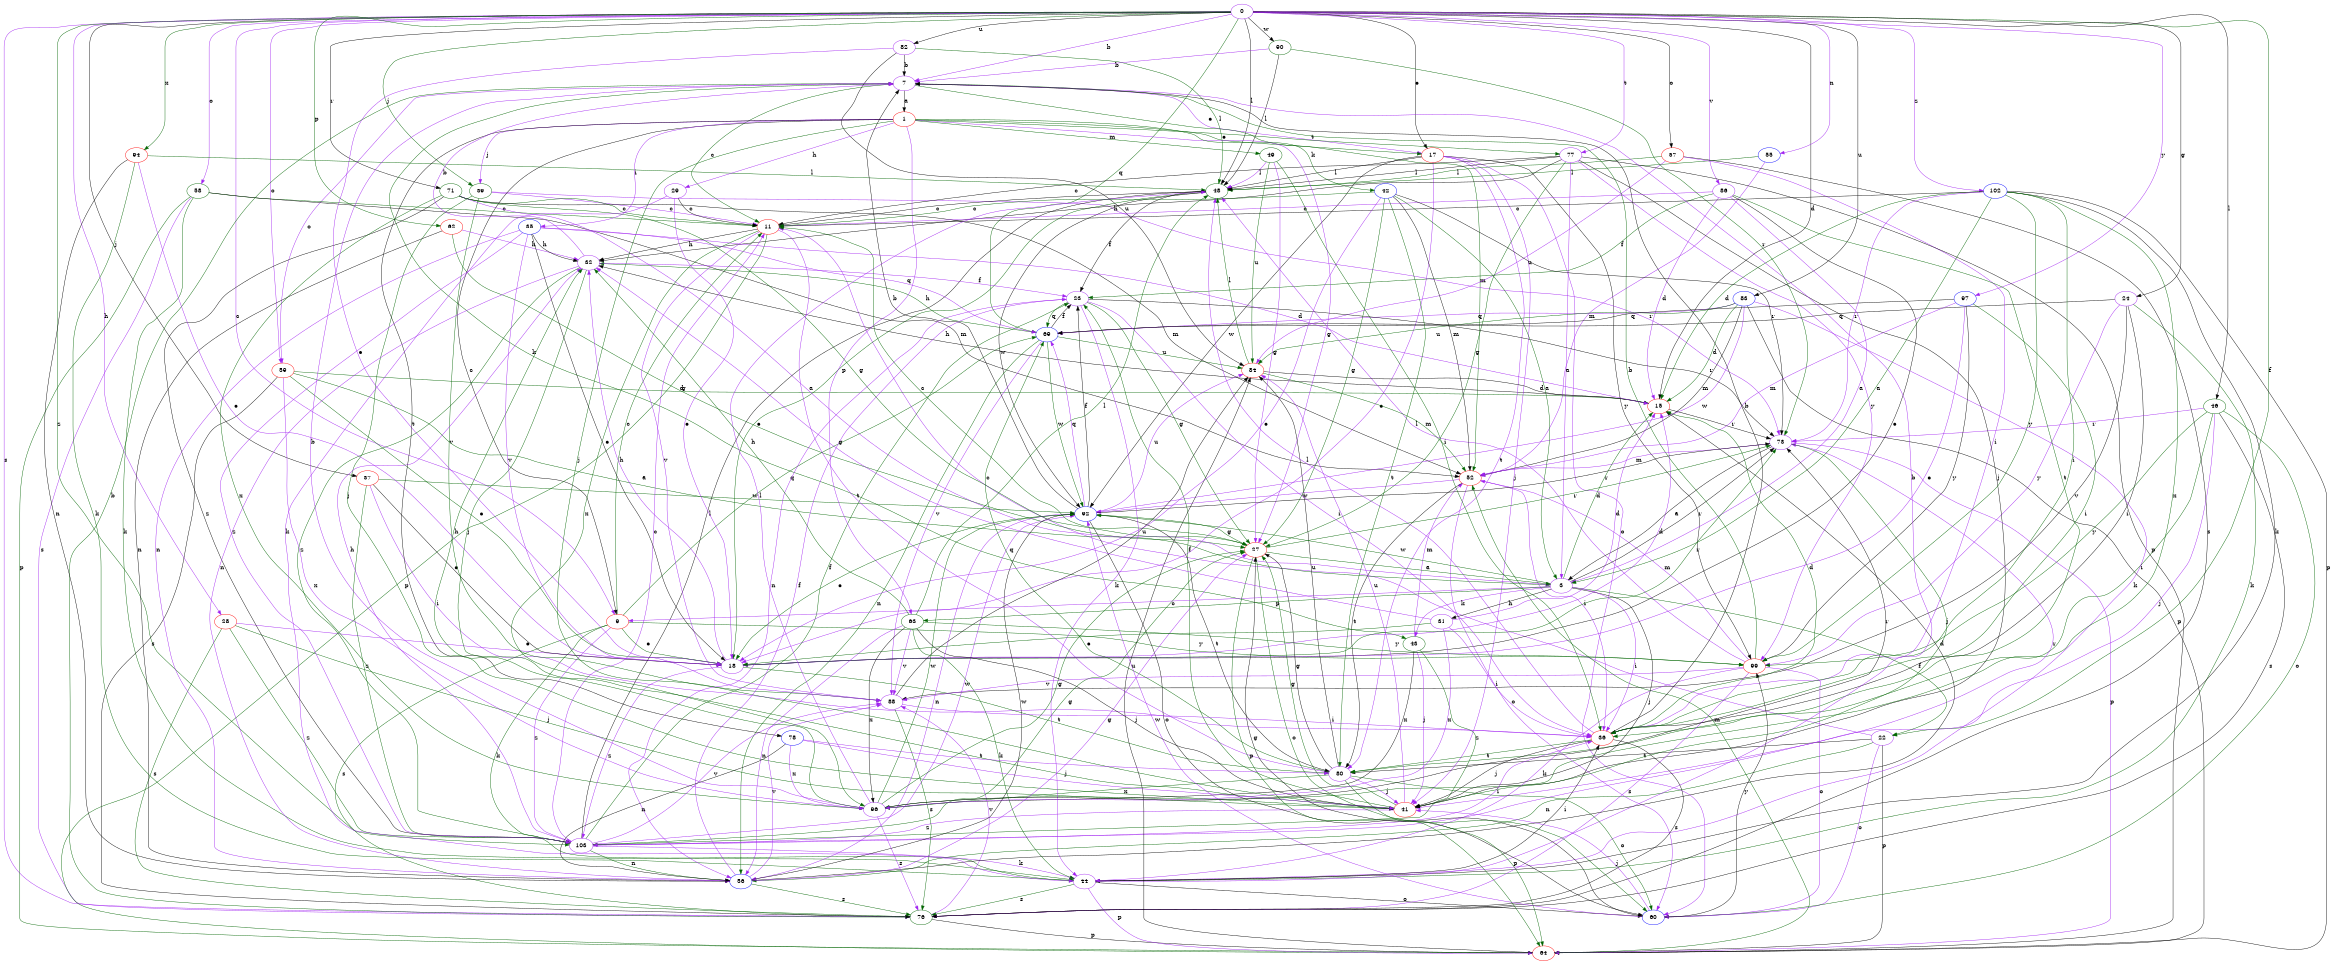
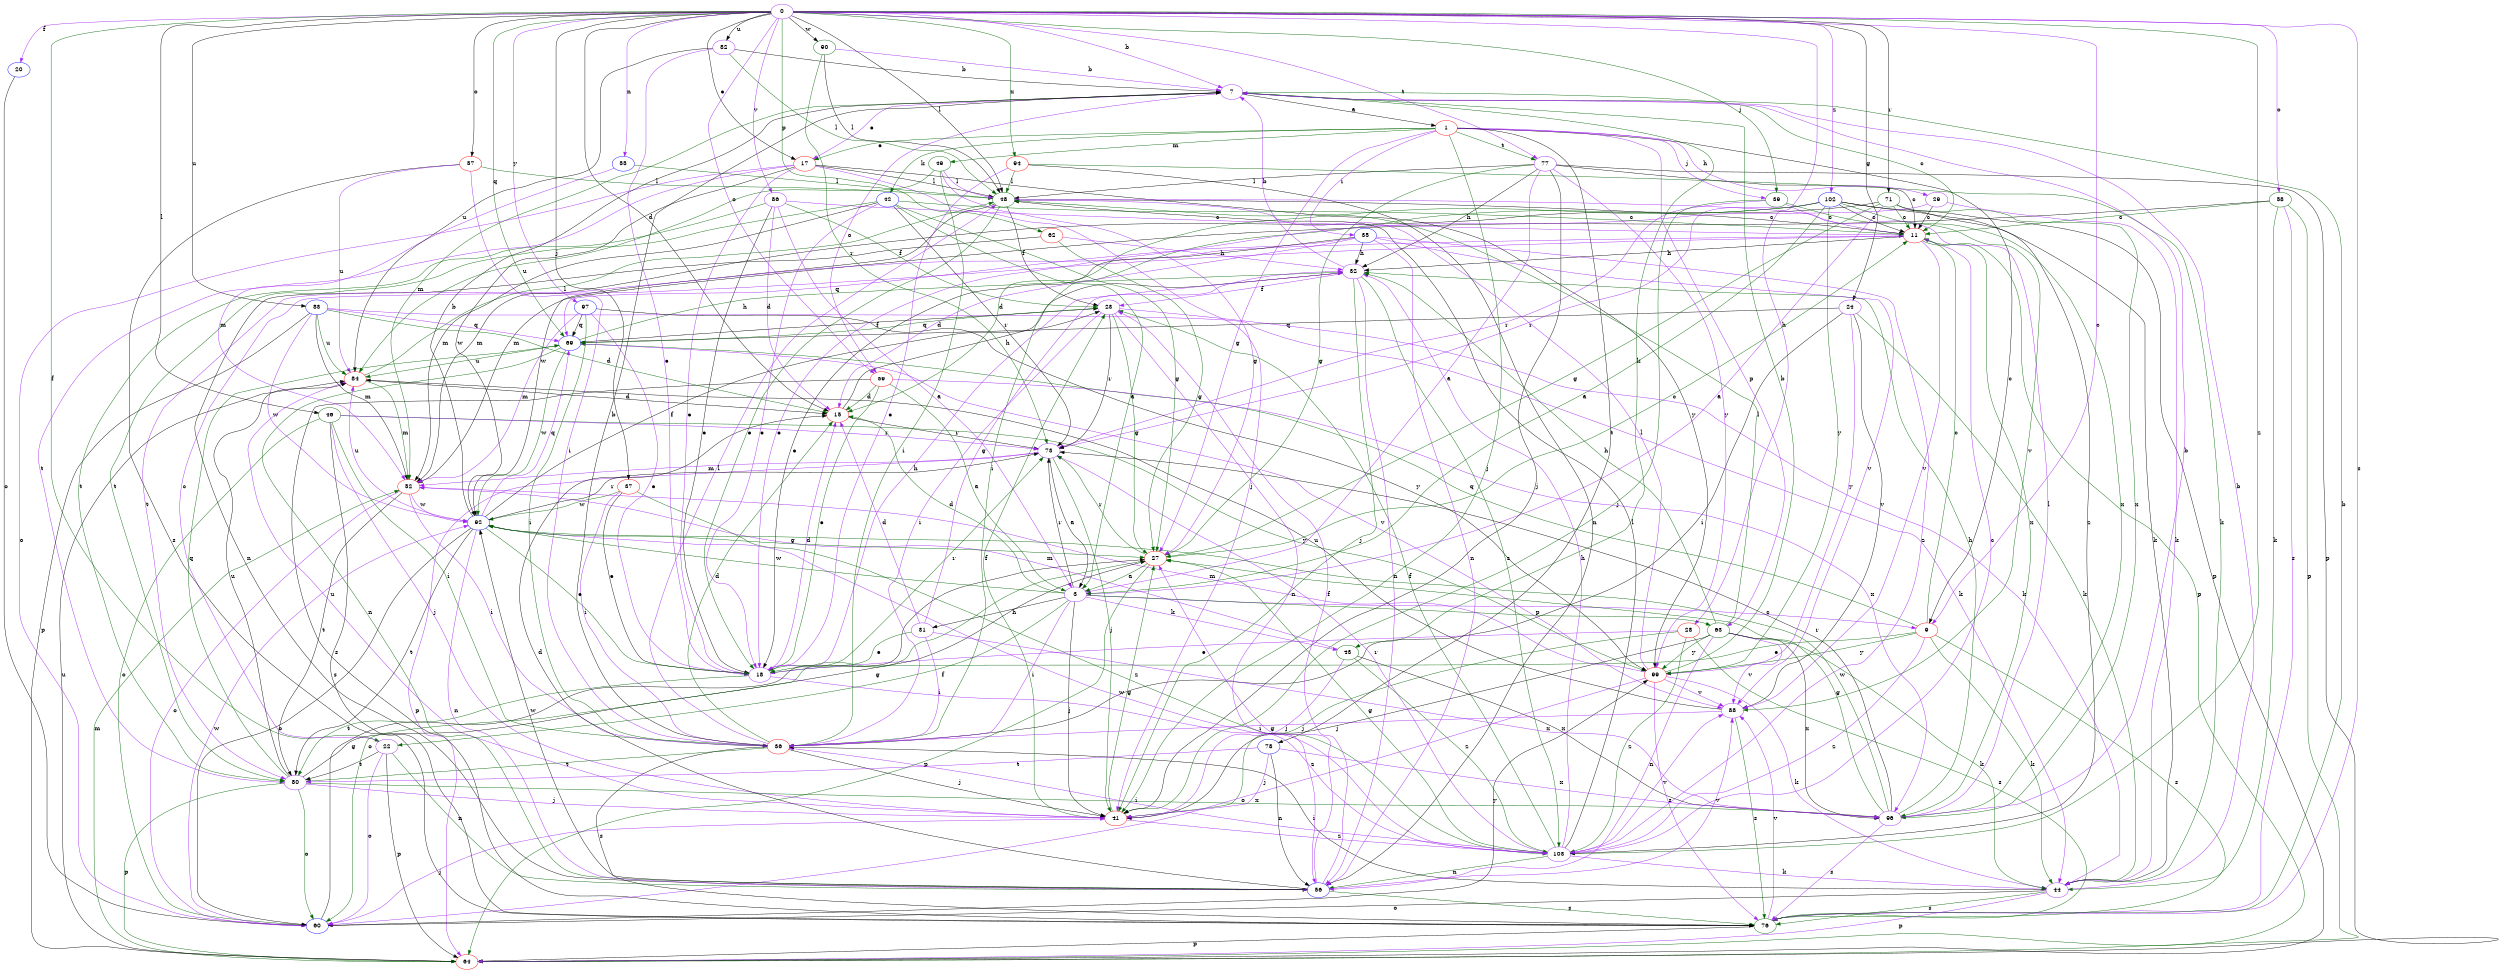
  strict digraph {
    node [color=purple]
    edge [color=purple]
    0
    7
    9 [color=red]
    15 [color=red]
    17 [color=red]
+   20 [color=blue]
    22
    24
    28 [color=red]
    37 [color=red]
    39 [color=darkgreen]
    46 [color=darkgreen]
    48 [color=darkgreen]
    55 [color=blue]
    57 [color=red]
    58 [color=darkgreen]
    59 [color=red]
    62 [color=red]
    69 [color=blue]
    71 [color=darkgreen]
    76 [color=darkgreen]
    77
    82
    83 [color=blue]
    86
    90 [color=darkgreen]
    94 [color=red]
    97 [color=blue]
    102 [color=blue]
    103
    1 [color=red]
    43 [color=darkgreen]
    11 [color=red]
    52 [color=red]
    18
    44
    99 [color=red]
    73
    32
    41 [color=red]
    92 [color=blue]
    80
    60 [color=blue]
    64 [color=red]
    56 [color=blue]
    36 [color=red]
    88
    23
    84 [color=red]
    3
    96
    27 [color=red]
    29
    35 [color=blue]
    42 [color=blue]
    49 [color=darkgreen]
    63 [color=darkgreen]
    78 [color=blue]
    31
    0 -> 7 [label=b]
    0 -> 9 [label=c]
    0 -> 15 [color=black label=d]
    0 -> 17 [color=black label=e]
+   0 -> 20 [label=f]
    0 -> 22 [color=darkgreen label=f]
    0 -> 24 [color=black label=g]
    0 -> 28 [label=h]
    0 -> 37 [color=black label=j]
    0 -> 39 [color=darkgreen label=j]
    0 -> 46 [color=black label=l]
    0 -> 48 [color=black label=l]
    0 -> 55 [label=n]
    0 -> 57 [color=black label=o]
    0 -> 58 [label=o]
    0 -> 59 [label=o]
    0 -> 62 [color=darkgreen label=p]
    0 -> 69 [color=darkgreen label=q]
    0 -> 71 [color=black label=r]
    0 -> 76 [label=s]
    0 -> 77 [label=t]
    0 -> 82 [color=black label=u]
    0 -> 83 [color=black label=u]
    0 -> 86 [label=v]
    0 -> 90 [color=black label=w]
    0 -> 94 [color=darkgreen label=x]
    0 -> 97 [label=y]
    0 -> 102 [label=z]
    0 -> 103 [color=darkgreen label=z]
    7 -> 17 [label=e]
    7 -> 59 [label=o]
    7 -> 1 [color=black label=a]
    7 -> 43 [color=darkgreen label=k]
    7 -> 11 [color=darkgreen label=c]
    7 -> 52 [color=darkgreen label=m]
    9 -> 69 [color=darkgreen label=q]
    9 -> 76 [color=darkgreen label=s]
    9 -> 103 [label=z]
    9 -> 11 [color=darkgreen label=c]
    9 -> 18 [color=darkgreen label=e]
    9 -> 44 [color=darkgreen label=k]
    9 -> 99 [color=darkgreen label=y]
    15 -> 73 [color=black label=r]
    15 -> 32 [color=black label=h]
    17 -> 48 [color=black label=l]
    17 -> 18 [label=e]
    17 -> 99 [color=black label=y]
    17 -> 41 [label=j]
    17 -> 92 [color=black label=w]
    17 -> 80 [label=t]
    17 -> 60 [label=o]
+   20 -> 60 [color=black label=o]
    22 -> 11 [label=c]
    22 -> 80 [color=black label=t]
    22 -> 60 [label=o]
    22 -> 64 [color=black label=p]
    22 -> 56 [color=darkgreen label=n]
    24 -> 69 [color=black label=q]
    24 -> 44 [color=darkgreen label=k]
    24 -> 99 [label=y]
    24 -> 36 [color=black label=i]
    24 -> 88 [color=black label=v]
    28 -> 76 [color=darkgreen label=s]
    28 -> 103 [color=darkgreen label=z]
    28 -> 18 [label=e]
    28 -> 41 [color=darkgreen label=j]
    37 -> 103 [color=darkgreen label=z]
    37 -> 18 [color=black label=e]
    37 -> 92 [color=darkgreen label=w]
    37 -> 36 [label=i]
    39 -> 11 [label=c]
    39 -> 73 [label=r]
    39 -> 41 [color=darkgreen label=j]
    39 -> 88 [color=darkgreen label=v]
    46 -> 76 [color=black label=s]
    46 -> 99 [color=darkgreen label=y]
    46 -> 73 [label=r]
    46 -> 41 [label=j]
    46 -> 60 [color=darkgreen label=o]
    46 -> 36 [color=darkgreen label=i]
    48 -> 11 [color=black label=c]
    48 -> 18 [color=darkgreen label=e]
    48 -> 92 [color=black label=w]
    48 -> 23 [color=black label=f]
    55 -> 48 [color=darkgreen label=l]
    55 -> 52 [label=m]
    57 -> 48 [color=darkgreen label=l]
    57 -> 76 [color=black label=s]
    57 -> 36 [label=i]
    57 -> 84 [label=u]
    58 -> 76 [label=s]
    58 -> 11 [color=darkgreen label=c]
    58 -> 52 [color=black label=m]
    58 -> 44 [color=darkgreen label=k]
    58 -> 64 [color=darkgreen label=p]
    59 -> 15 [color=darkgreen label=d]
    59 -> 76 [color=black label=s]
    59 -> 18 [color=darkgreen label=e]
    59 -> 3 [color=darkgreen label=a]
    59 -> 96 [label=x]
    62 -> 32 [label=h]
    62 -> 56 [color=black label=n]
    62 -> 27 [color=darkgreen label=g]
    69 -> 32 [color=darkgreen label=h]
    69 -> 92 [color=darkgreen label=w]
    69 -> 56 [color=darkgreen label=n]
    69 -> 88 [label=v]
    69 -> 23 [color=black label=f]
    69 -> 84 [color=darkgreen label=u]
    71 -> 103 [color=black label=z]
    71 -> 11 [color=darkgreen label=c]
    71 -> 52 [color=black label=m]
    71 -> 3 [label=a]
    71 -> 96 [color=darkgreen label=x]
    71 -> 27 [color=darkgreen label=g]
    76 -> 7 [color=darkgreen label=b]
    76 -> 64 [color=black label=p]
    76 -> 88 [label=v]
    77 -> 48 [color=black label=l]
    77 -> 11 [color=black label=c]
    77 -> 99 [label=y]
    77 -> 32 [color=black label=h]
    77 -> 41 [color=black label=j]
    77 -> 64 [color=black label=p]
    77 -> 3 [label=a]
    77 -> 27 [color=darkgreen label=g]
    82 -> 7 [color=black label=b]
    82 -> 48 [color=darkgreen label=l]
    82 -> 18 [label=e]
    82 -> 84 [color=black label=u]
    83 -> 15 [color=darkgreen label=d]
    83 -> 69 [label=q]
    83 -> 52 [color=black label=m]
    83 -> 44 [label=k]
    83 -> 92 [label=w]
    83 -> 64 [color=black label=p]
    83 -> 84 [color=darkgreen label=u]
    86 -> 15 [label=d]
    86 -> 11 [label=c]
    86 -> 18 [color=black label=e]
    86 -> 80 [color=darkgreen label=t]
    86 -> 23 [color=darkgreen label=f]
    86 -> 3 [label=a]
    90 -> 7 [label=b]
    90 -> 48 [color=black label=l]
    90 -> 73 [color=darkgreen label=r]
    94 -> 48 [color=darkgreen label=l]
    94 -> 18 [label=e]
    94 -> 44 [color=darkgreen label=k]
    94 -> 56 [color=black label=n]
    97 -> 69 [color=black label=q]
    97 -> 52 [label=m]
    97 -> 18 [label=e]
    97 -> 99 [color=black label=y]
    97 -> 36 [color=darkgreen label=i]
    102 -> 15 [color=darkgreen label=d]
    102 -> 11 [color=black label=c]
    102 -> 44 [color=black label=k]
    102 -> 99 [color=darkgreen label=y]
    102 -> 73 [label=r]
    102 -> 64 [color=black label=p]
    102 -> 36 [color=darkgreen label=i]
    102 -> 3 [color=darkgreen label=a]
    102 -> 96 [color=darkgreen label=x]
    103 -> 48 [color=black label=l]
    103 -> 11 [label=c]
    103 -> 44 [label=k]
    103 -> 73 [label=r]
    103 -> 32 [label=h]
    103 -> 92 [label=w]
    103 -> 56 [color=darkgreen label=n]
    103 -> 36 [label=i]
    103 -> 88 [label=v]
    103 -> 23 [color=darkgreen label=f]
    103 -> 27 [color=darkgreen label=g]
    1 -> 9 [color=black label=c]
    1 -> 17 [color=darkgreen label=e]
    1 -> 39 [label=j]
    1 -> 77 [color=darkgreen label=t]
    1 -> 41 [color=darkgreen label=j]
    1 -> 27 [label=g]
    1 -> 29 [label=h]
    1 -> 35 [label=i]
    1 -> 42 [color=darkgreen label=k]
    1 -> 49 [color=darkgreen label=m]
    1 -> 63 [label=p]
    1 -> 78 [color=black label=t]
    43 -> 103 [color=darkgreen label=z]
    43 -> 52 [label=m]
    43 -> 41 [label=j]
    43 -> 96 [color=black label=x]
    11 -> 32 [color=black label=h]
    11 -> 80 [label=t]
    11 -> 64 [color=darkgreen label=p]
    11 -> 88 [label=v]
    11 -> 96 [color=darkgreen label=x]
    52 -> 92 [label=w]
    52 -> 80 [color=black label=t]
    52 -> 60 [label=o]
    52 -> 36 [label=i]
    18 -> 15 [label=d]
    18 -> 103 [label=z]
    18 -> 73 [color=darkgreen label=r]
    18 -> 32 [label=h]
    18 -> 80 [color=darkgreen label=t]
    44 -> 7 [label=b]
    44 -> 76 [color=darkgreen label=s]
    44 -> 60 [color=black label=o]
    44 -> 64 [label=p]
    44 -> 36 [color=black label=i]
    99 -> 7 [color=darkgreen label=b]
    99 -> 48 [label=l]
    99 -> 76 [label=s]
    99 -> 52 [label=m]
    99 -> 44 [label=k]
    99 -> 60 [label=o]
    99 -> 88 [label=v]
    73 -> 52 [label=m]
    73 -> 41 [color=darkgreen label=j]
    73 -> 64 [label=p]
    73 -> 3 [color=black label=a]
    32 -> 7 [label=b]
    32 -> 103 [color=darkgreen label=z]
    32 -> 41 [color=darkgreen label=j]
    32 -> 56 [label=n]
    32 -> 23 [label=f]
    41 -> 103 [label=z]
    41 -> 23 [color=darkgreen label=f]
    41 -> 84 [label=u]
    41 -> 27 [color=darkgreen label=g]
    92 -> 7 [color=black label=b]
    92 -> 69 [label=q]
    92 -> 18 [color=darkgreen label=e]
    92 -> 73 [color=black label=r]
    92 -> 80 [color=black label=t]
    92 -> 60 [color=black label=o]
    92 -> 56 [label=n]
    92 -> 23 [color=black label=f]
    92 -> 84 [label=u]
    92 -> 27 [color=darkgreen label=g]
    80 -> 69 [color=darkgreen label=q]
    80 -> 41 [label=j]
    80 -> 60 [color=darkgreen label=o]
    80 -> 64 [color=darkgreen label=p]
    80 -> 84 [color=black label=u]
    80 -> 96 [color=darkgreen label=x]
    80 -> 27 [color=black label=g]
    60 -> 99 [color=black label=y]
    60 -> 41 [label=j]
    60 -> 92 [label=w]
    60 -> 27 [color=black label=g]
    64 -> 52 [color=darkgreen label=m]
    64 -> 84 [color=black label=u]
    56 -> 15 [color=black label=d]
    56 -> 76 [color=darkgreen label=s]
    56 -> 92 [color=black label=w]
    56 -> 88 [label=v]
    56 -> 23 [label=f]
    56 -> 27 [label=g]
    36 -> 7 [color=black label=b]
    36 -> 15 [color=darkgreen label=d]
    36 -> 48 [label=l]
    36 -> 76 [color=black label=s]
    36 -> 41 [color=black label=j]
    36 -> 80 [color=darkgreen label=t]
    88 -> 76 [color=darkgreen label=s]
    88 -> 36 [label=i]
    88 -> 84 [color=black label=u]
    23 -> 69 [color=darkgreen label=q]
    23 -> 44 [label=k]
    23 -> 73 [color=black label=r]
    23 -> 56 [label=n]
    23 -> 36 [label=i]
    23 -> 27 [color=darkgreen label=g]
    84 -> 15 [color=black label=d]
    84 -> 48 [color=darkgreen label=l]
    84 -> 52 [color=darkgreen label=m]
    3 -> 9 [label=c]
    3 -> 15 [color=darkgreen label=d]
    3 -> 22 [color=darkgreen label=f]
    3 -> 43 [label=k]
    3 -> 73 [color=black label=r]
    3 -> 41 [color=black label=j]
    3 -> 92 [color=darkgreen label=w]
    3 -> 36 [label=i]
    3 -> 63 [color=darkgreen label=p]
    3 -> 31 [color=black label=h]
    96 -> 7 [label=b]
    96 -> 48 [label=l]
    96 -> 76 [label=s]
    96 -> 73 [color=black label=r]
    96 -> 32 [color=darkgreen label=h]
    96 -> 92 [color=darkgreen label=w]
    96 -> 27 [color=darkgreen label=g]
    27 -> 11 [color=darkgreen label=c]
    27 -> 73 [color=darkgreen label=r]
    27 -> 60 [color=darkgreen label=o]
    27 -> 64 [color=darkgreen label=p]
    27 -> 3 [color=darkgreen label=a]
    29 -> 11 [color=black label=c]
    29 -> 18 [label=e]
    29 -> 44 [label=k]
    35 -> 15 [label=d]
    35 -> 69 [label=q]
    35 -> 103 [label=z]
    35 -> 18 [color=black label=e]
    35 -> 32 [color=black label=h]
    35 -> 56 [label=n]
    35 -> 88 [label=v]
    42 -> 11 [color=darkgreen label=c]
    42 -> 52 [color=black label=m]
    42 -> 18 [label=e]
    42 -> 73 [color=black label=r]
    42 -> 80 [color=darkgreen label=t]
    42 -> 3 [color=darkgreen label=a]
    42 -> 27 [color=darkgreen label=g]
    49 -> 48 [label=l]
    49 -> 36 [color=darkgreen label=i]
    49 -> 84 [color=darkgreen label=u]
    49 -> 27 [label=g]
    63 -> 48 [color=darkgreen label=l]
    63 -> 44 [color=darkgreen label=k]
    63 -> 99 [color=darkgreen label=y]
    63 -> 32 [color=darkgreen label=h]
    63 -> 41 [color=black label=j]
    63 -> 56 [label=n]
    63 -> 88 [label=v]
    63 -> 96 [color=black label=x]
    78 -> 41 [label=j]
    78 -> 80 [label=t]
    78 -> 56 [color=black label=n]
    78 -> 96 [label=x]
    31 -> 15 [label=d]
    31 -> 18 [color=darkgreen label=e]
    31 -> 32 [label=g]
    31 -> 36 [label=i]
    31 -> 96 [label=x]
  }
